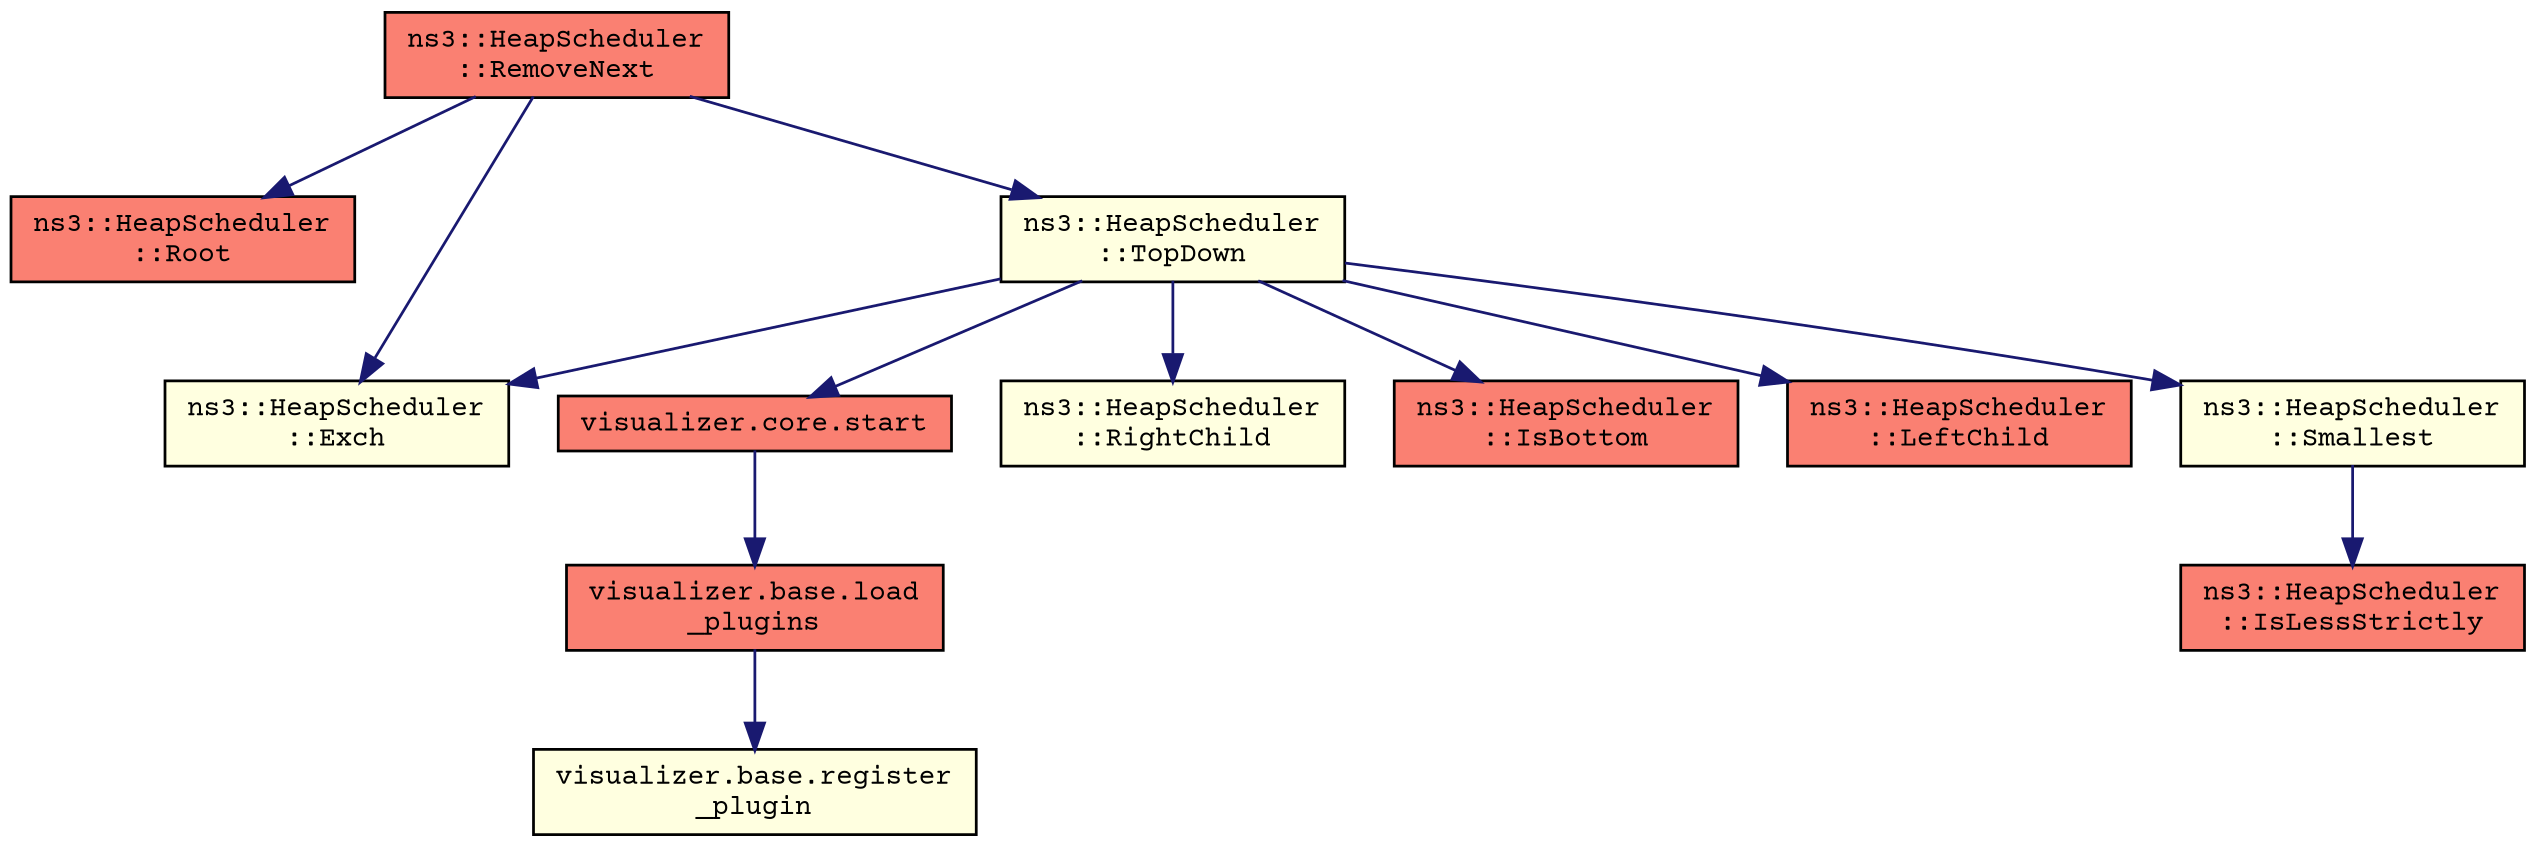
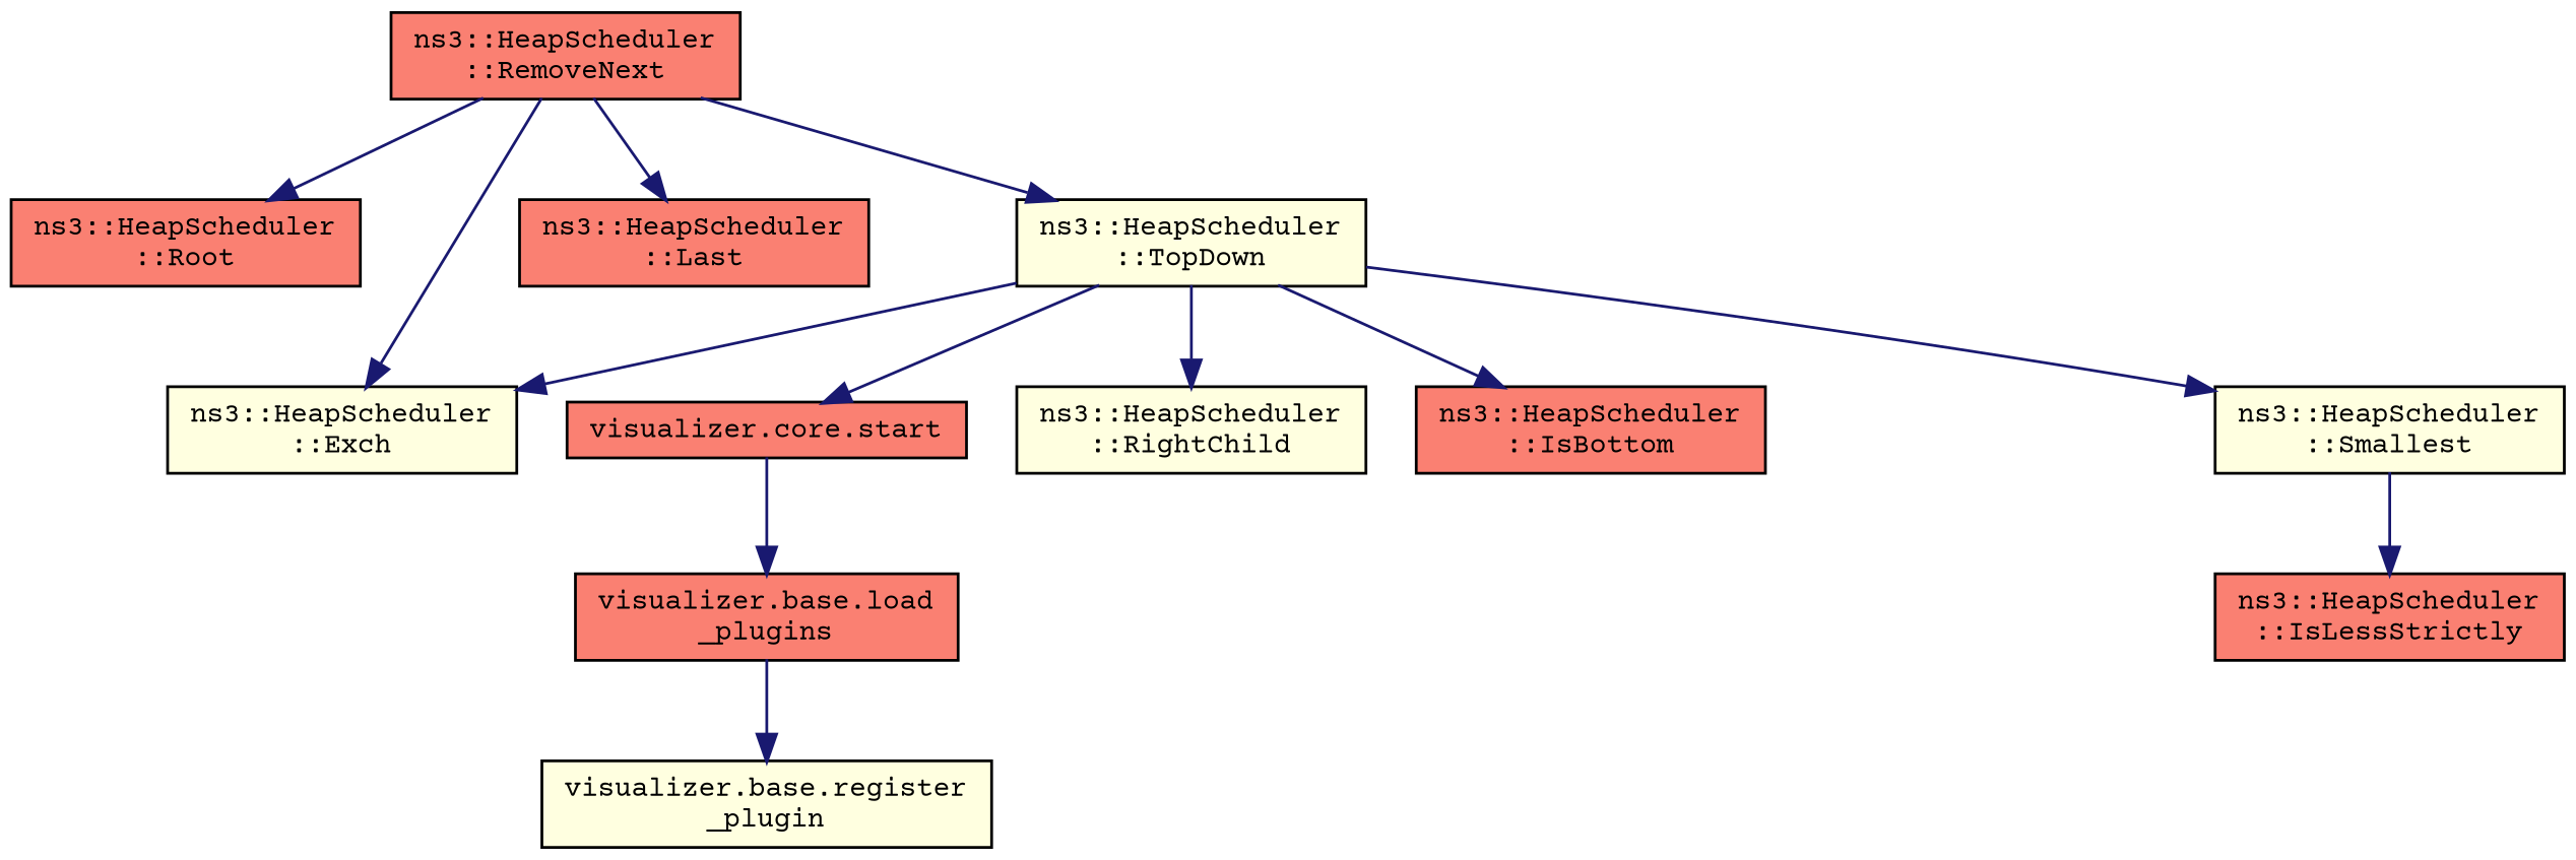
  digraph {
    fontname="Courier Prime"
    rankdir=TB
    node [color=black fillcolor=salmon fontname="Courier Prime" fontsize=10 shape=record style=filled]
    edge [color=midnightblue fontname="Courier Prime" fontsize=10 labelfontname=Helvetica labelfontsize=10 style=solid]
    n1 [fontcolor=black height=0.2 label="ns3::HeapScheduler\l::RemoveNext" width=0.4]
    n2 [height=0.2 label="ns3::HeapScheduler\l::Root" width=0.4]
    n3 [fillcolor=lightyellow height=0.2 label="ns3::HeapScheduler\l::Exch" width=0.4]
+   n4 [height=0.2 label="ns3::HeapScheduler\l::Last" width=0.4]
    n5 [fillcolor=lightyellow height=0.2 label="ns3::HeapScheduler\l::TopDown" width=0.4]
    n6 [height=0.2 label="visualizer.core.start" width=0.4]
    n7 [fillcolor=lightyellow height=0.2 label="ns3::HeapScheduler\l::RightChild" width=0.4]
    n8 [height=0.2 label="ns3::HeapScheduler\l::IsBottom" width=0.4]
-   n9 [height=0.2 label="ns3::HeapScheduler\l::LeftChild" width=0.4]
    n10 [fillcolor=lightyellow height=0.2 label="ns3::HeapScheduler\l::Smallest" width=0.4]
    n11 [height=0.2 label="visualizer.base.load\l_plugins" width=0.4]
    n12 [height=0.2 label="ns3::HeapScheduler\l::IsLessStrictly" width=0.4]
    n13 [fillcolor=lightyellow height=0.2 label="visualizer.base.register\l_plugin" width=0.4]
    n1 -> n2
    n1 -> n3
+   n1 -> n4
    n1 -> n5
    n5 -> n3
    n5 -> n6
    n5 -> n7
    n5 -> n8
-   n5 -> n9
    n5 -> n10
    n6 -> n11
    n10 -> n12
    n11 -> n13
  }
